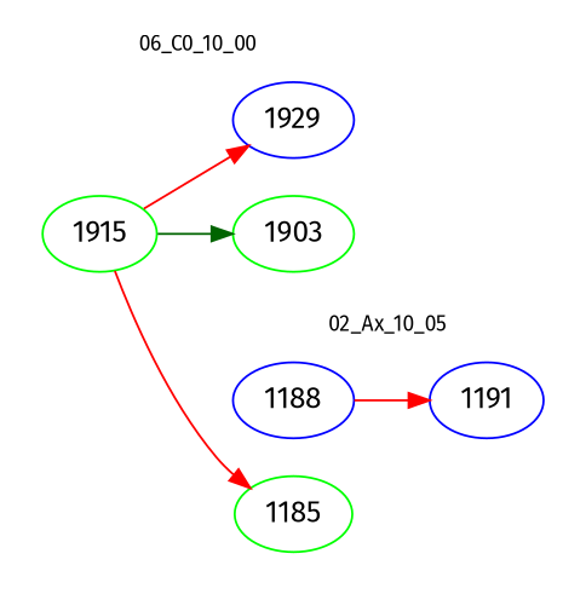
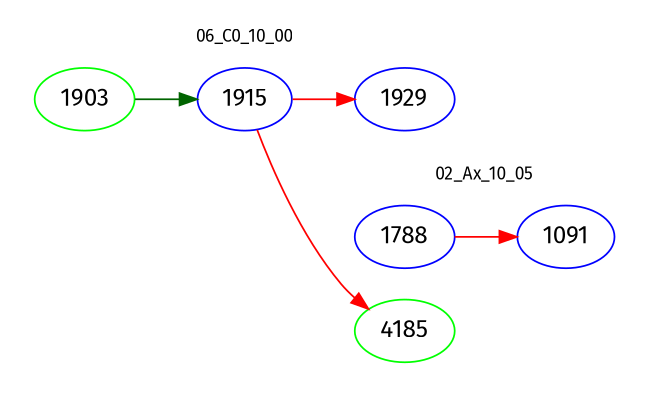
  digraph {
    fontname="Fira Sans"
    rankdir=LR
    node [color=blue fontname="Fira Sans"]
    edge [color=red fontname="Fira Sans"]
-   n1 [label=1188]
-   n2 [color=green label=1185]
-   n3 [label=1191]
-   n4 [color=green label=1915]
+   n1 [label=1788]
+   n2 [color=green label=4185]
+   n3 [label=1091]
+   n4 [label=1915]
    n5 [color=green label=1903]
    n6 [label=1929]
    subgraph cluster_1 {
      color=white
      fontsize=10
      label="02_Ax_10_05"
      n1
      n2
      n3
    }
    subgraph cluster_2 {
      color=white
      fontsize=10
      label="06_C0_10_00"
      n4
      n5
      n6
    }
    n1 -> n3
    n4 -> n2
-   n4 -> n5 [color=darkgreen]
+   n5 -> n4 [color=darkgreen]
    n4 -> n6
  }
